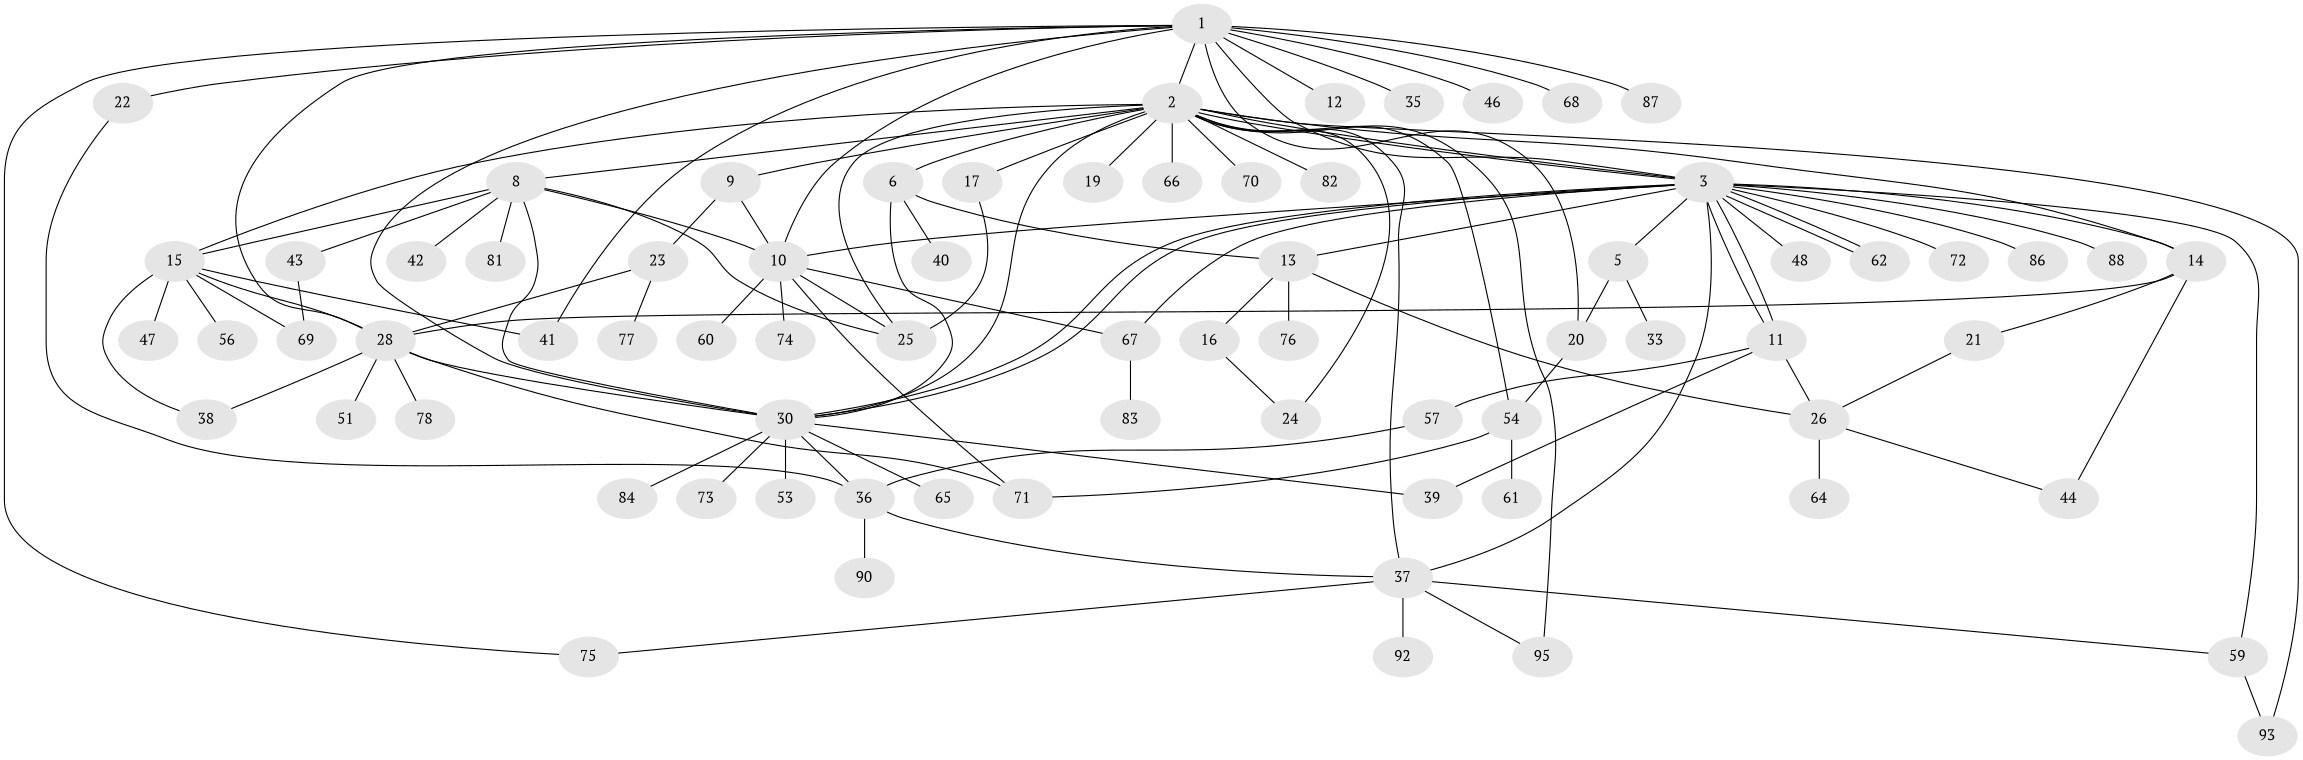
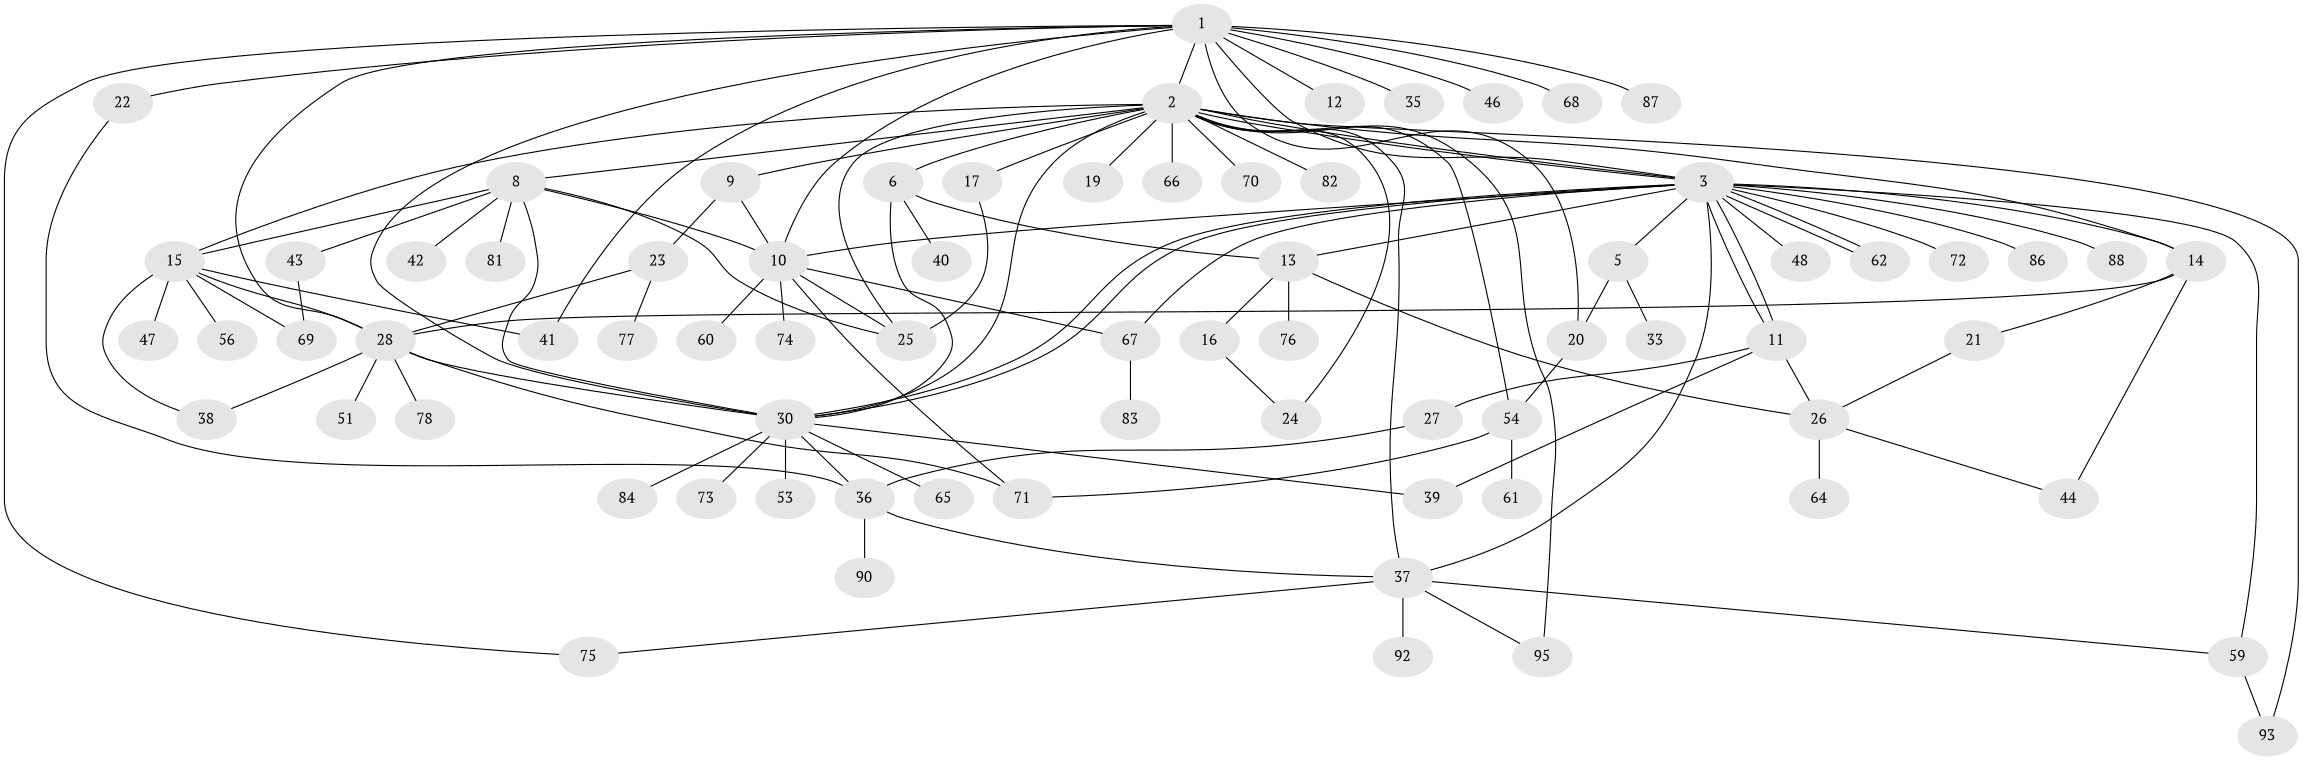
  graph {
    fontname="PT Serif"
    node [color=gray90 fontname="PT Serif" style=filled]
    edge [fontname="PT Serif"]
    1 [super="+7"]
    2 [super="+4"]
    3 [super="+58"]
    10 [super="+55"]
    12
    20
    22
    28 [super="+29"]
    30 [super="+89"]
    35
    41
    46
    68
    75
    87
    6 [super="+91"]
    8 [super="+31"]
    9
    14 [super="+32"]
    15 [super="+34"]
    17
    19
    24
    25 [super="+63"]
    37 [super="+45"]
    54 [super="+57"]
    66
    70
    82
    93
    95
    5 [super="+18"]
    11
    13
    48
    59
    62
    67
    72
    86
    88
    60
    71
    74
    36 [super="+85"]
    38 [super="+80"]
    51
    78
    73 [super="+79"]
    39 [super="+94"]
    53
    65
    84
    40
    42
    43 [super="+52"]
    81
    23
    21
    44
    47
    56
    69
    92
    61
    33 [super="+50"]
    26 [super="+49"]
-   27 [label=57]
+   27
    16
    76
    83
    90
    77
    64
    1 -- 2
    1 -- 3
    1 -- 10
    1 -- 12
    1 -- 20
    1 -- 22
    1 -- 28
    1 -- 30
    1 -- 35
    1 -- 41
    1 -- 46
    1 -- 68
    1 -- 75
    1 -- 87
    2 -- 3
    2 -- 3
    2 -- 30
    2 -- 6 [weight=2]
    2 -- 8
    2 -- 9
    2 -- 14
    2 -- 15
    2 -- 17
    2 -- 19
    2 -- 24
    2 -- 25
    2 -- 37
    2 -- 54
    2 -- 66
    2 -- 70
    2 -- 82
    2 -- 93
    2 -- 95
    3 -- 10
    3 -- 30
    3 -- 30
    3 -- 14
    3 -- 37
    3 -- 5
    3 -- 11
    3 -- 11
    3 -- 13
    3 -- 48
    3 -- 59
    3 -- 62
    3 -- 62
    3 -- 67
    3 -- 72
    3 -- 86
    3 -- 88
    10 -- 25
    10 -- 67
    10 -- 60
    10 -- 71
    10 -- 74
    20 -- 54 [weight=2]
    22 -- 36
    28 -- 30
    28 -- 71
    28 -- 38
    28 -- 51
    28 -- 78
    30 -- 36
    30 -- 73
    30 -- 39
    30 -- 53
    30 -- 65
    30 -- 84
    6 -- 30
    6 -- 13
    6 -- 40
    8 -- 10
    8 -- 30
    8 -- 15
    8 -- 25
    8 -- 42
    8 -- 43
    8 -- 81
    9 -- 10
    9 -- 23
    14 -- 28
    14 -- 21
    14 -- 44
    15 -- 28
    15 -- 41
    15 -- 38
    15 -- 47
    15 -- 56
    15 -- 69
    17 -- 25
    37 -- 75
    37 -- 95
    37 -- 59
    37 -- 92
    54 -- 71
    54 -- 61
    5 -- 20
    5 -- 33
    11 -- 39
    11 -- 26
    11 -- 27
    13 -- 26
    13 -- 16
    13 -- 76
    59 -- 93
    67 -- 83
    36 -- 37
    36 -- 90
    43 -- 69
    23 -- 28
    23 -- 77
    21 -- 26
    26 -- 44
    26 -- 64
    27 -- 36
    16 -- 24
  }
